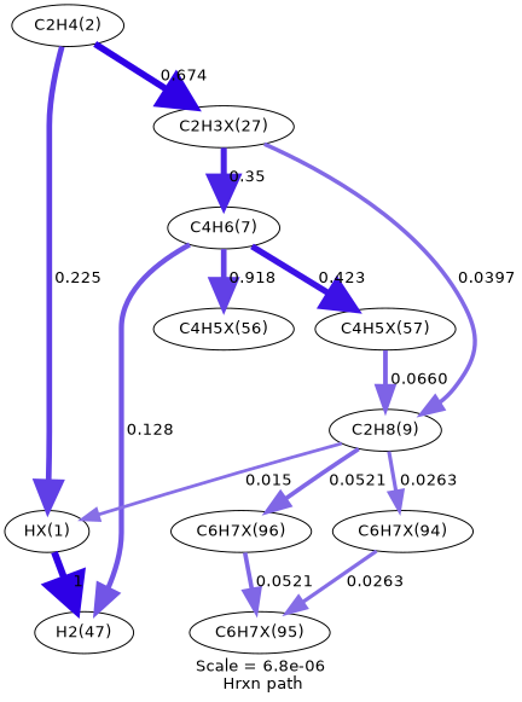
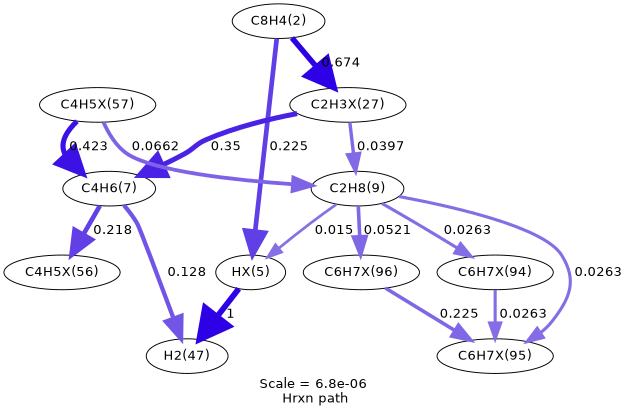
  digraph {
    fontname=Helvetica
    label="Scale = 6.8e-06\l Hrxn path"
    node [fontname=Helvetica]
    edge [arrowsize=1.63 color="0.7, 0.526, 0.9" fontname=Helvetica style="setlinewidth(3.25)"]
-   n1 [label="C2H4(2)"]
-   n2 [label="HX(1)"]
+   n1 [label="C8H4(2)"]
+   n2 [label="HX(5)"]
    n3 [label="C2H3X(27)"]
    n4 [label="H2(47)"]
    n5 [label="C4H6(7)"]
    n6 [label="C2H8(9)"]
    n7 [label="C4H5X(57)"]
    n8 [label="C4H5X(56)"]
    n9 [label="C6H7X(96)"]
    n10 [label="C6H7X(95)"]
    n11 [label="C6H7X(94)"]
    n1 -> n2 [arrowsize=2.44 color="0.7, 0.725, 0.9" label=" 0.225" style="setlinewidth(4.87)"]
    n1 -> n3 [arrowsize=2.85 color="0.7, 1.17, 0.9" label=" 0.674" style="setlinewidth(5.7)"]
    n2 -> n4 [arrowsize=3 color="0.7, 1.5, 0.9" label=" 1" style="setlinewidth(6)"]
    n3 -> n5 [arrowsize=2.6 color="0.7, 0.85, 0.9" label=" 0.35" style="setlinewidth(5.21)"]
    n3 -> n6 [arrowsize=1.78 color="0.7, 0.54, 0.9" label=" 0.0397" style="setlinewidth(3.56)"]
    n5 -> n4 [arrowsize=2.22 color="0.7, 0.628, 0.9" label=" 0.128" style="setlinewidth(4.45)"]
-   n5 -> n7 [arrowsize=2.68 color="0.7, 0.923, 0.9" label=" 0.423" style="setlinewidth(5.35)"]
-   n5 -> n8 [arrowsize=2.43 color="0.7, 0.718, 0.9" label=" 0.918" style="setlinewidth(4.85)"]
+   n7 -> n5 [arrowsize=2.68 color="0.7, 0.923, 0.9" label=" 0.423" style="setlinewidth(5.35)"]
+   n5 -> n8 [arrowsize=2.43 color="0.7, 0.718, 0.9" label=" 0.218" style="setlinewidth(4.85)"]
    n6 -> n2 [arrowsize=1.41 color="0.7, 0.515, 0.9" label=" 0.015" style="setlinewidth(2.83)"]
    n6 -> n9 [arrowsize=1.88 color="0.7, 0.552, 0.9" label=" 0.0521" style="setlinewidth(3.77)"]
+   n6 -> n10 [label=" 0.0263"]
    n6 -> n11 [label=" 0.0263"]
-   n7 -> n6 [arrowsize=1.97 color="0.7, 0.566, 0.9" label=" 0.0660" style="setlinewidth(3.95)"]
-   n9 -> n10 [arrowsize=1.89 color="0.7, 0.552, 0.9" label=" 0.0521" style="setlinewidth(3.77)"]
+   n7 -> n6 [arrowsize=1.97 color="0.7, 0.566, 0.9" label=" 0.0662" style="setlinewidth(3.95)"]
+   n9 -> n10 [arrowsize=1.89 color="0.7, 0.552, 0.9" label=" 0.225" style="setlinewidth(3.77)"]
    n11 -> n10 [label=" 0.0263"]
  }
